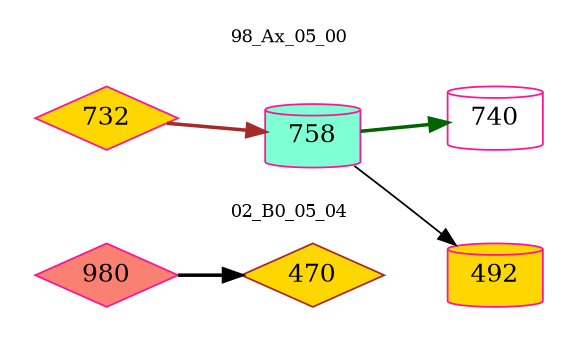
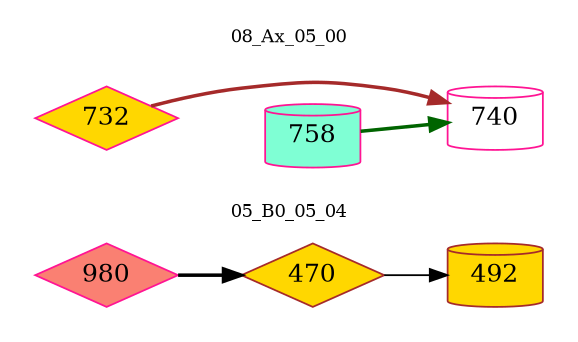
  digraph {
    rankdir=LR
    node [color=deeppink fillcolor=gold shape=diamond style=filled]
    edge [color=black style=bold]
    n1 [label=732]
    n2 [fillcolor=aquamarine label=758 shape=cylinder]
    n3 [fillcolor=white label=740 shape=cylinder]
    n4 [fillcolor=salmon label=980]
    n5 [color=brown label=470]
-   n6 [label=492 shape=cylinder]
+   n6 [color=brown label=492 shape=cylinder]
    subgraph cluster_1 {
      color=white
      fontsize=10
-     label="98_Ax_05_00"
+     label="08_Ax_05_00"
      n1
      n2
      n3
    }
    subgraph cluster_2 {
      color=white
      fontsize=10
-     label="02_B0_05_04"
+     label="05_B0_05_04"
      n4
      n5
      n6
    }
-   n1 -> n2 [color=brown]
+   n1 -> n3 [color=brown]
    n2 -> n3 [color=darkgreen]
    n4 -> n5
-   n2 -> n6 [style=solid]
+   n5 -> n6 [style=solid]
  }
